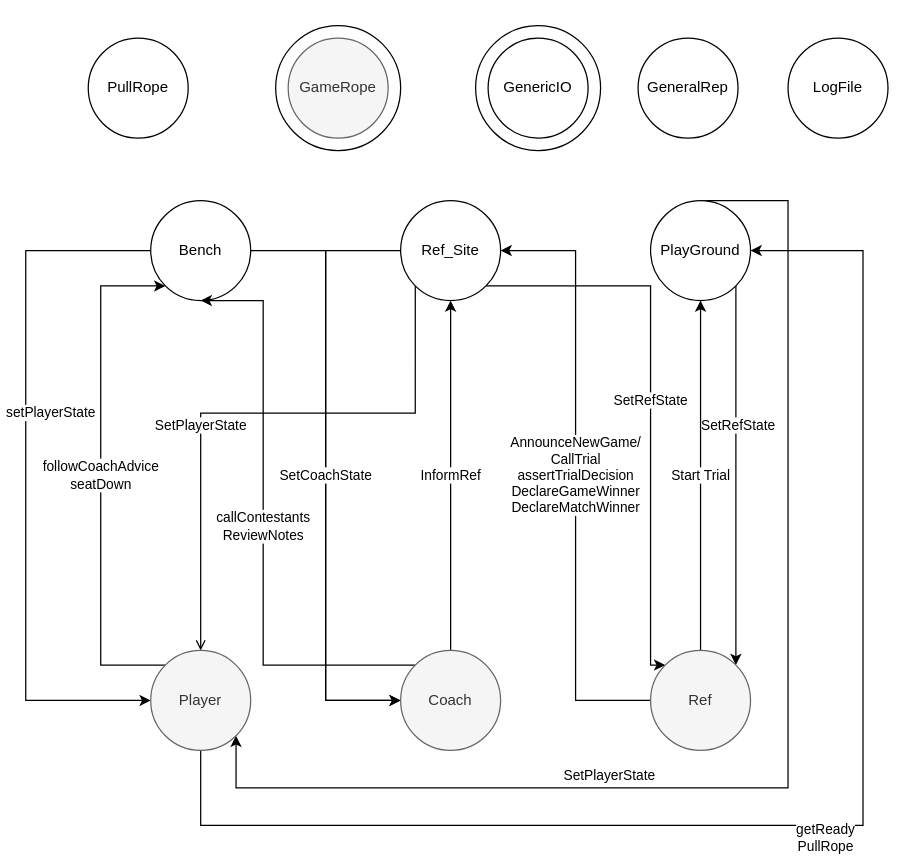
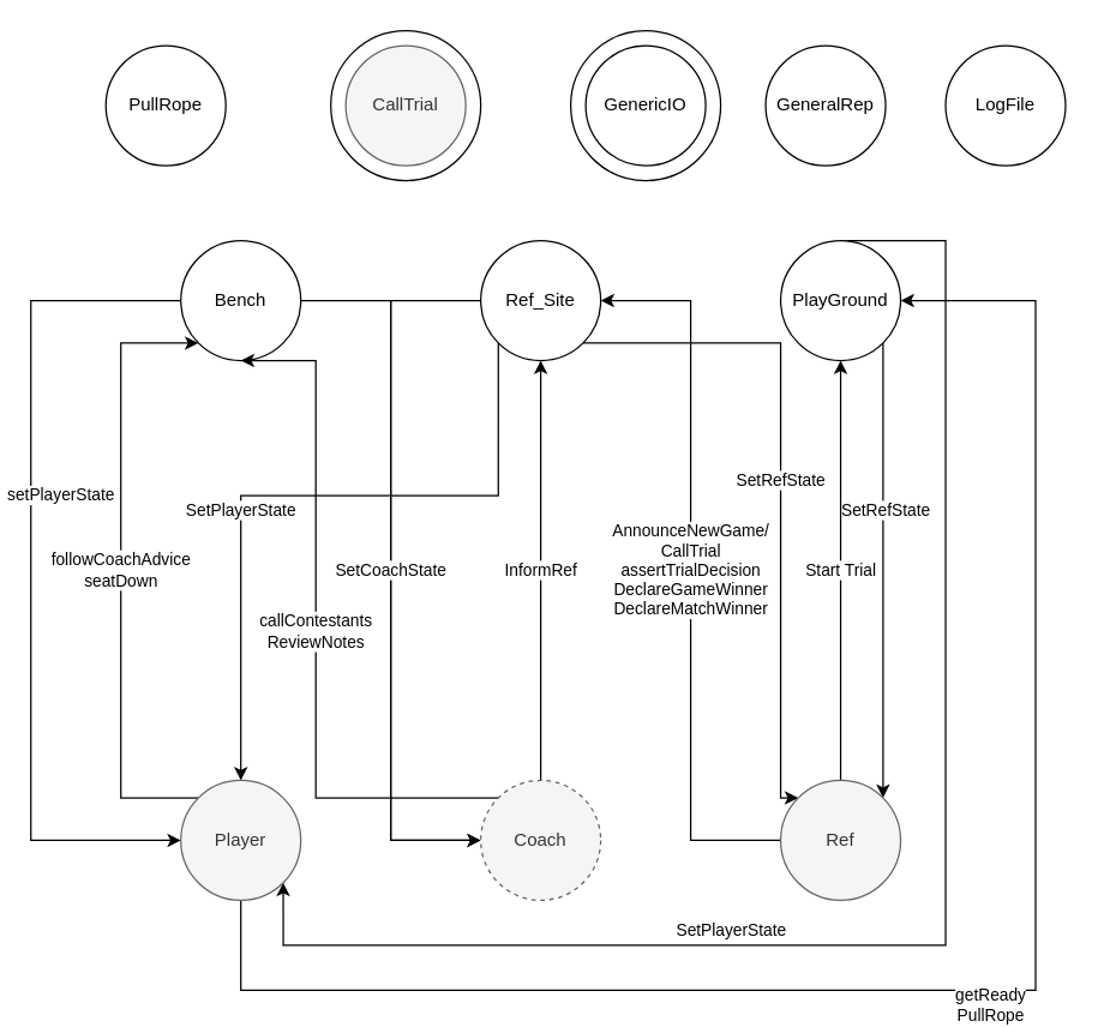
  <mxCell id="0" />
  <mxCell id="1" parent="0" />
  <mxCell id="2" value="" style="ellipse;whiteSpace=wrap;html=1;aspect=fixed;" vertex="1" parent="1"><mxGeometry x="380" y="20" width="100" height="100" as="geometry" /></mxCell>
  <mxCell id="3" value="" style="ellipse;whiteSpace=wrap;html=1;aspect=fixed;" vertex="1" parent="1"><mxGeometry x="220" y="20" width="100" height="100" as="geometry" /></mxCell>
  <mxCell id="4" style="edgeStyle=orthogonalEdgeStyle;rounded=0;orthogonalLoop=1;jettySize=auto;html=1;entryX=0;entryY=0.5;entryDx=0;entryDy=0;" edge="1" parent="1" source="6" target="22"><mxGeometry relative="1" as="geometry"><mxPoint x="200" y="560" as="targetPoint" /><Array as="points"><mxPoint x="260" y="200" /><mxPoint x="260" y="560" /></Array></mxGeometry></mxCell>
  <mxCell id="5" value="setPlayerState" style="edgeStyle=orthogonalEdgeStyle;rounded=0;orthogonalLoop=1;jettySize=auto;html=1;entryX=0;entryY=0.5;entryDx=0;entryDy=0;" edge="1" parent="1" source="6" target="16"><mxGeometry x="-0.179" y="20" relative="1" as="geometry"><Array as="points"><mxPoint x="20" y="200" /><mxPoint x="20" y="560" /></Array><mxPoint as="offset" /></mxGeometry></mxCell>
  <mxCell id="6" value="Bench" style="ellipse;whiteSpace=wrap;html=1;aspect=fixed;" vertex="1" parent="1"><mxGeometry x="120" y="160" width="80" height="80" as="geometry" /></mxCell>
  <mxCell id="7" value="SetRefState" style="edgeStyle=orthogonalEdgeStyle;rounded=0;orthogonalLoop=1;jettySize=auto;html=1;exitX=1;exitY=1;exitDx=0;exitDy=0;entryX=1;entryY=0;entryDx=0;entryDy=0;" edge="1" parent="1" source="9" target="19"><mxGeometry x="-0.264" y="2" relative="1" as="geometry"><mxPoint as="offset" /></mxGeometry></mxCell>
  <mxCell id="8" value="SetPlayerState" style="edgeStyle=orthogonalEdgeStyle;rounded=0;orthogonalLoop=1;jettySize=auto;html=1;exitX=0.5;exitY=0;exitDx=0;exitDy=0;entryX=1;entryY=1;entryDx=0;entryDy=0;" edge="1" parent="1" source="9" target="16"><mxGeometry x="0.335" y="-10" relative="1" as="geometry"><Array as="points"><mxPoint x="630" y="160" /><mxPoint x="630" y="630" /><mxPoint x="188" y="630" /></Array><mxPoint as="offset" /></mxGeometry></mxCell>
  <mxCell id="9" value="PlayGround" style="ellipse;whiteSpace=wrap;html=1;aspect=fixed;" vertex="1" parent="1"><mxGeometry x="520" y="160" width="80" height="80" as="geometry" /></mxCell>
  <mxCell id="10" value="SetCoachState" style="edgeStyle=orthogonalEdgeStyle;rounded=0;orthogonalLoop=1;jettySize=auto;html=1;entryX=0;entryY=0.5;entryDx=0;entryDy=0;" edge="1" parent="1" source="13" target="22"><mxGeometry relative="1" as="geometry"><Array as="points"><mxPoint x="260" y="200" /><mxPoint x="260" y="560" /></Array></mxGeometry></mxCell>
- <mxCell id="11" value="SetPlayerState" style="edgeStyle=orthogonalEdgeStyle;rounded=0;orthogonalLoop=1;jettySize=auto;html=1;exitX=0;exitY=1;exitDx=0;exitDy=0;entryX=0.5;entryY=0;entryDx=0;entryDy=0;endArrow=open;" edge="1" parent="1" source="13" target="16"><mxGeometry x="0.223" relative="1" as="geometry"><Array as="points"><mxPoint x="332" y="330" /><mxPoint x="160" y="330" /></Array><mxPoint as="offset" /></mxGeometry></mxCell>
+ <mxCell id="11" value="SetPlayerState" style="edgeStyle=orthogonalEdgeStyle;rounded=0;orthogonalLoop=1;jettySize=auto;html=1;exitX=0;exitY=1;exitDx=0;exitDy=0;entryX=0.5;entryY=0;entryDx=0;entryDy=0;" edge="1" parent="1" source="13" target="16"><mxGeometry x="0.223" relative="1" as="geometry"><Array as="points"><mxPoint x="332" y="330" /><mxPoint x="160" y="330" /></Array><mxPoint as="offset" /></mxGeometry></mxCell>
  <mxCell id="12" value="SetRefState" style="edgeStyle=orthogonalEdgeStyle;rounded=0;orthogonalLoop=1;jettySize=auto;html=1;exitX=1;exitY=1;exitDx=0;exitDy=0;entryX=0;entryY=0;entryDx=0;entryDy=0;" edge="1" parent="1" source="13" target="19"><mxGeometry relative="1" as="geometry"><Array as="points"><mxPoint x="520" y="228" /><mxPoint x="520" y="532" /></Array></mxGeometry></mxCell>
  <mxCell id="13" value="Ref_Site" style="ellipse;whiteSpace=wrap;html=1;aspect=fixed;" vertex="1" parent="1"><mxGeometry x="320" y="160" width="80" height="80" as="geometry" /></mxCell>
  <mxCell id="14" value="followCoachAdvice&lt;br&gt;seatDown" style="edgeStyle=orthogonalEdgeStyle;rounded=0;orthogonalLoop=1;jettySize=auto;html=1;exitX=0;exitY=0;exitDx=0;exitDy=0;entryX=0;entryY=1;entryDx=0;entryDy=0;" edge="1" parent="1" source="16" target="6"><mxGeometry x="-0.002" relative="1" as="geometry"><Array as="points"><mxPoint x="80" y="532" /><mxPoint x="80" y="228" /></Array><mxPoint as="offset" /></mxGeometry></mxCell>
  <mxCell id="15" value="getReady&lt;br&gt;PullRope" style="edgeStyle=orthogonalEdgeStyle;rounded=0;orthogonalLoop=1;jettySize=auto;html=1;entryX=1;entryY=0.5;entryDx=0;entryDy=0;" edge="1" parent="1" source="16" target="9"><mxGeometry x="-0.018" y="-10" relative="1" as="geometry"><Array as="points"><mxPoint x="160" y="660" /><mxPoint x="690" y="660" /><mxPoint x="690" y="200" /></Array><mxPoint as="offset" /></mxGeometry></mxCell>
  <mxCell id="16" value="Player" style="ellipse;whiteSpace=wrap;html=1;aspect=fixed;fillColor=#f5f5f5;fontColor=#333333;strokeColor=#666666;" vertex="1" parent="1"><mxGeometry x="120" y="520" width="80" height="80" as="geometry" /></mxCell>
  <mxCell id="17" value="Start Trial" style="edgeStyle=orthogonalEdgeStyle;rounded=0;orthogonalLoop=1;jettySize=auto;html=1;" edge="1" parent="1" source="19" target="9"><mxGeometry relative="1" as="geometry" /></mxCell>
  <mxCell id="18" value="AnnounceNewGame/&lt;br&gt;CallTrial&lt;br&gt;assertTrialDecision&lt;br&gt;DeclareGameWinner&lt;br&gt;DeclareMatchWinner" style="edgeStyle=orthogonalEdgeStyle;rounded=0;orthogonalLoop=1;jettySize=auto;html=1;entryX=1;entryY=0.5;entryDx=0;entryDy=0;" edge="1" parent="1" source="19" target="13"><mxGeometry relative="1" as="geometry"><mxPoint as="offset" /></mxGeometry></mxCell>
  <mxCell id="19" value="Ref" style="ellipse;whiteSpace=wrap;html=1;aspect=fixed;fillColor=#f5f5f5;fontColor=#333333;strokeColor=#666666;" vertex="1" parent="1"><mxGeometry x="520" y="520" width="80" height="80" as="geometry" /></mxCell>
  <mxCell id="20" value="InformRef" style="edgeStyle=orthogonalEdgeStyle;rounded=0;orthogonalLoop=1;jettySize=auto;html=1;entryX=0.5;entryY=1;entryDx=0;entryDy=0;" edge="1" parent="1" source="22" target="13"><mxGeometry relative="1" as="geometry"><mxPoint as="offset" /></mxGeometry></mxCell>
  <mxCell id="21" value="callContestants&lt;br&gt;ReviewNotes" style="edgeStyle=orthogonalEdgeStyle;rounded=0;orthogonalLoop=1;jettySize=auto;html=1;exitX=0;exitY=0;exitDx=0;exitDy=0;entryX=0.5;entryY=1;entryDx=0;entryDy=0;" edge="1" parent="1" source="22" target="6"><mxGeometry x="0.001" relative="1" as="geometry"><Array as="points"><mxPoint x="210" y="532" /><mxPoint x="210" y="240" /></Array><mxPoint as="offset" /></mxGeometry></mxCell>
- <mxCell id="22" value="Coach" style="ellipse;whiteSpace=wrap;html=1;aspect=fixed;fillColor=#f5f5f5;fontColor=#333333;strokeColor=#666666;" vertex="1" parent="1"><mxGeometry x="320" y="520" width="80" height="80" as="geometry" /></mxCell>
+ <mxCell id="22" value="Coach" style="ellipse;whiteSpace=wrap;html=1;aspect=fixed;fillColor=#f5f5f5;fontColor=#333333;strokeColor=#666666;dashed=1;" vertex="1" parent="1"><mxGeometry x="320" y="520" width="80" height="80" as="geometry" /></mxCell>
  <mxCell id="23" value="PullRope" style="ellipse;whiteSpace=wrap;html=1;aspect=fixed;" vertex="1" parent="1"><mxGeometry x="70" y="30" width="80" height="80" as="geometry" /></mxCell>
- <mxCell id="24" value="GameRope" style="ellipse;whiteSpace=wrap;html=1;aspect=fixed;fillColor=#f5f5f5;fontColor=#333333;strokeColor=#666666;" vertex="1" parent="1"><mxGeometry x="230" y="30" width="80" height="80" as="geometry" /></mxCell>
+ <mxCell id="24" value="CallTrial" style="ellipse;whiteSpace=wrap;html=1;aspect=fixed;fillColor=#f5f5f5;fontColor=#333333;strokeColor=#666666;" vertex="1" parent="1"><mxGeometry x="230" y="30" width="80" height="80" as="geometry" /></mxCell>
  <mxCell id="25" value="GenericIO" style="ellipse;whiteSpace=wrap;html=1;aspect=fixed;" vertex="1" parent="1"><mxGeometry x="390" y="30" width="80" height="80" as="geometry" /></mxCell>
  <mxCell id="26" value="GeneralRep" style="ellipse;whiteSpace=wrap;html=1;aspect=fixed;" vertex="1" parent="1"><mxGeometry x="510" y="30" width="80" height="80" as="geometry" /></mxCell>
  <mxCell id="27" value="LogFile" style="ellipse;whiteSpace=wrap;html=1;aspect=fixed;" vertex="1" parent="1"><mxGeometry x="630" y="30" width="80" height="80" as="geometry" /></mxCell>
